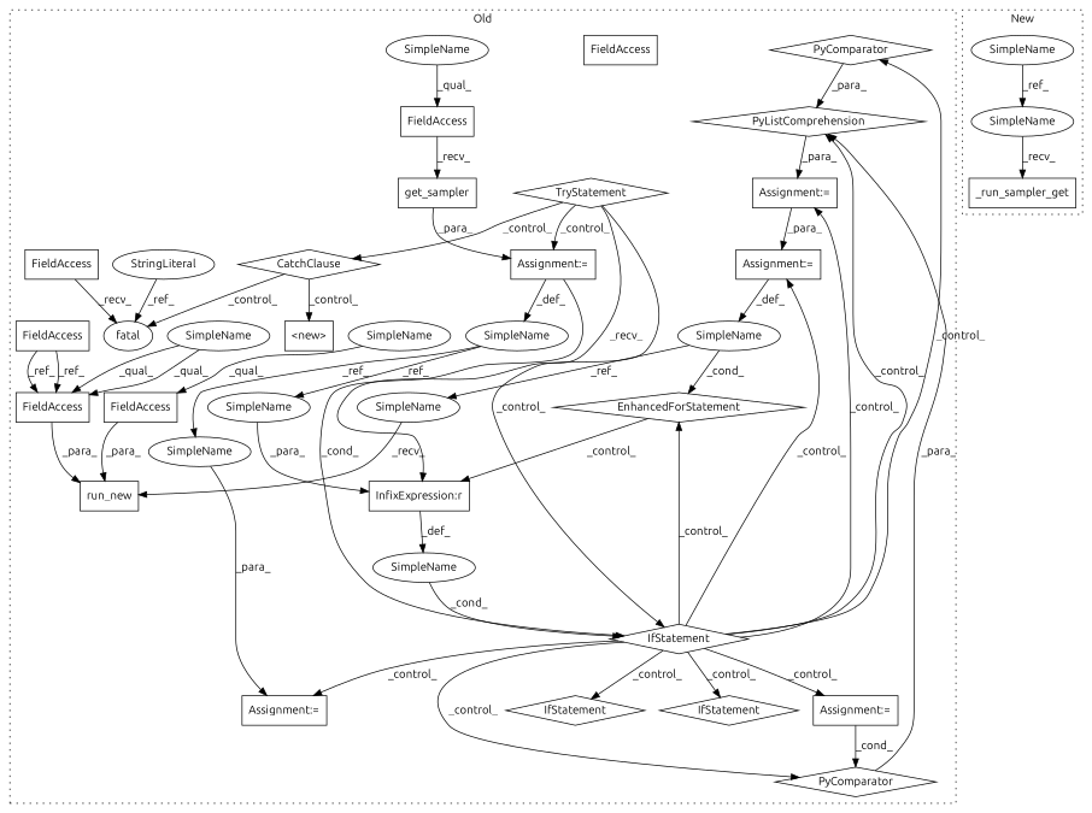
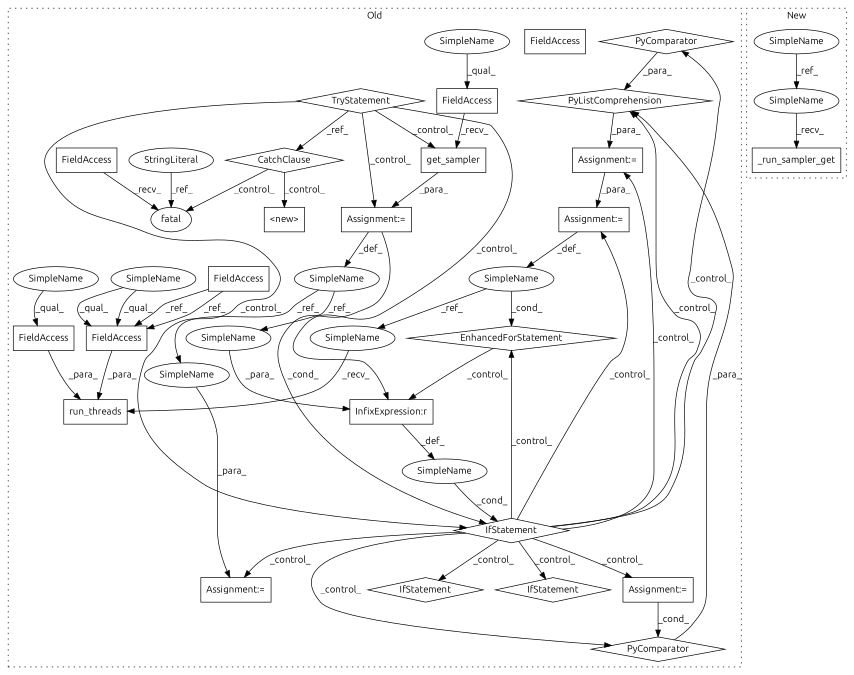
  digraph {
    fontname=Ubuntu
    node [a=42 fontname=Ubuntu l=4 s=7144 shape=box]
    edge [fontname=Ubuntu]
    n1 [a=113 l=30 label=PyComparator shape=diamond]
    n2 [label=SimpleName shape=ellipse l="" s=""]
    n3 [a=70 l="65,2" label=EnhancedForStatement s="7284,7375" shape=diamond]
    n4 [a=113 l=20 label=PyComparator s=7250 shape=diamond]
    n5 [a=27 label="InfixExpression:r" s=7015]
-   n6 [a=32 l="12,1" label=run_new s="7399,7447"]
+   n6 [a=32 l="12,1" label=run_threads s="7399,7447"]
    n7 [a=22 l=11 label=FieldAccess s=6898]
    n8 [a=22 l=16 label=FieldAccess s=7431]
    n9 [a=54 label=TryStatement s=6948 shape=diamond]
    n10 [a=22 l=11 label=FieldAccess s=7419]
    n11 [a=22 l=8 label=FieldAccess s=6971]
    n12 [a=25 l="4,2" label=IfStatement s="7003,7023" shape=diamond]
    n13 [a=32 l=13 label=get_sampler s=6980]
    n14 [a=25 l=30 label=IfStatement shape=diamond]
    n15 [l=8 label=SimpleName s=6962 shape=ellipse]
    n16 [a=7 l=30 label="Assignment:="]
    n17 [a=25 l=20 label=IfStatement s=7250 shape=diamond]
    n18 [l=7 label=SimpleName s=7353 shape=ellipse]
    n19 [a=14 l=17 label="<new>" s=7655]
    n20 [a=12 l="13,2" label=CatchClause s="7481,7541" shape=diamond]
    n21 [a=7 l=20 label="Assignment:=" s=7250]
    n22 [a=7 l=1 label="Assignment:=" s=6970]
    n23 [a=7 l="65,2" label="Assignment:=" s="7284,7375"]
    n24 [a=7 l=18 label="Assignment:=" s=7049]
    n25 [a=109 l=211 label=PyListComprehension s=7067 shape=diamond]
    n26 [a=32 l="6,1" label=fatal s="7572,7638" shape=ellipse]
    n27 [a=22 l=18 label=FieldAccess s=7553]
    n28 [a=45 l=60 label=StringLiteral s=7578 shape=ellipse]
    n29 [l=7 label=SimpleName s=7391 shape=ellipse]
    n30 [a=22 l=11 label=FieldAccess s=7419]
    n31 [l=8 label=SimpleName s=7007 shape=ellipse]
    n32 [l=8 label=SimpleName s=7154 shape=ellipse]
    n33 [label=SimpleName s=7431 shape=ellipse]
    n34 [label=SimpleName s=7419 shape=ellipse]
    n35 [label=SimpleName s=6971 shape=ellipse]
    n36 [a=32 l="21,1" label=_run_sampler_get s="7656,7684"]
    n37 [label=SimpleName s=7078 shape=ellipse]
    n38 [label=SimpleName s=7651 shape=ellipse]
    subgraph cluster_1 {
      label=Old
      style=dotted
      n1
      n2
      n3
      n4
      n5
      n6
      n7
      n8
      n9
      n10
      n11
      n12
      n13
      n14
      n15
      n16
      n17
      n18
      n19
      n20
      n21
      n22
      n23
      n24
      n25
      n26
      n27
      n28
      n29
      n30
      n31
      n32
      n33
      n34
      n35
    }
    subgraph cluster_2 {
      label=New
      style=dotted
      n36
      n37
      n38
    }
    n1 -> n25 [label=_para_]
    n2 -> n12 [label=_cond_]
    n3 -> n5 [label=_control_]
    n4 -> n25 [label=_para_]
    n5 -> n2 [label=_def_]
    n7 -> n30 [label=_ref_]
    n7 -> n30 [label=_ref_]
    n8 -> n6 [label=_para_]
-   n9 -> n5 [label=_recv_]
+   n9 -> n5 [label=_control_]
    n9 -> n12 [label=_control_]
-   n9 -> n20 [label=_control_]
+   n9 -> n13 [label=_control_]
+   n9 -> n20 [label=_ref_]
    n9 -> n22 [label=_control_]
    n11 -> n13 [label=_recv_]
    n12 -> n1 [label=_control_]
    n12 -> n3 [label=_control_]
    n12 -> n4 [label=_control_]
    n12 -> n14 [label=_control_]
    n12 -> n16 [label=_control_]
    n12 -> n17 [label=_control_]
    n12 -> n21 [label=_control_]
    n12 -> n23 [label=_control_]
    n12 -> n24 [label=_control_]
    n12 -> n25 [label=_control_]
    n13 -> n22 [label=_para_]
    n15 -> n31 [label=_ref_]
    n15 -> n32 [label=_ref_]
    n18 -> n3 [label=_cond_]
    n18 -> n29 [label=_ref_]
    n20 -> n19 [label=_control_]
    n20 -> n26 [label=_control_]
    n21 -> n4 [label=_cond_]
    n22 -> n12 [label=_cond_]
    n22 -> n15 [label=_def_]
    n23 -> n18 [label=_def_]
    n24 -> n23 [label=_para_]
    n25 -> n24 [label=_para_]
    n27 -> n26 [label=_recv_]
    n28 -> n26 [label=_ref_]
    n29 -> n6 [label=_recv_]
    n30 -> n6 [label=_para_]
    n31 -> n5 [label=_para_]
    n32 -> n16 [label=_para_]
    n33 -> n8 [label=_qual_]
    n34 -> n30 [label=_qual_]
    n34 -> n30 [label=_qual_]
    n35 -> n11 [label=_qual_]
    n37 -> n38 [label=_ref_]
    n38 -> n36 [label=_recv_]
  }
